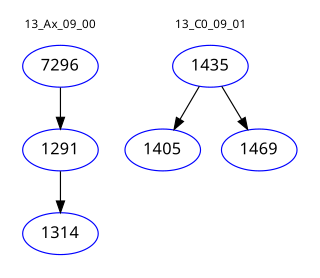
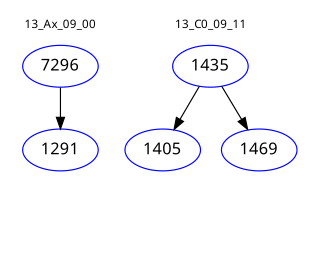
  digraph {
    fontname="Noto Sans"
    node [color=blue fontname="Noto Sans"]
    edge [color=black fontname="Noto Sans"]
    n1 [label=7296]
    n2 [label=1291]
-   n3 [label=1314]
    n4 [label=1435]
    n5 [label=1405]
    n6 [label=1469]
    subgraph cluster_1 {
      color=white
      fontsize=10
      label="13_Ax_09_00"
      n1
      n2
-     n3
    }
    subgraph cluster_2 {
      color=white
      fontsize=10
-     label="13_C0_09_01"
+     label="13_C0_09_11"
      n4
      n5
      n6
    }
    n1 -> n2
-   n2 -> n3
    n4 -> n5
    n4 -> n6
  }
